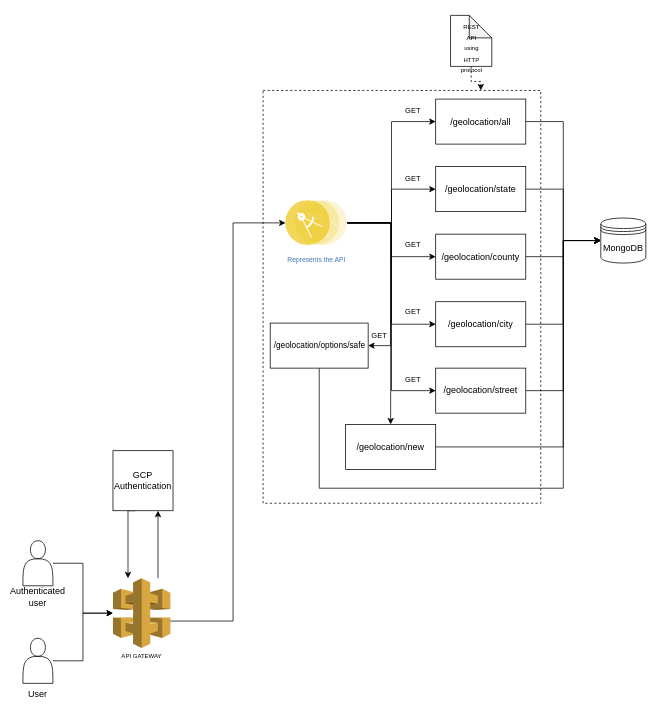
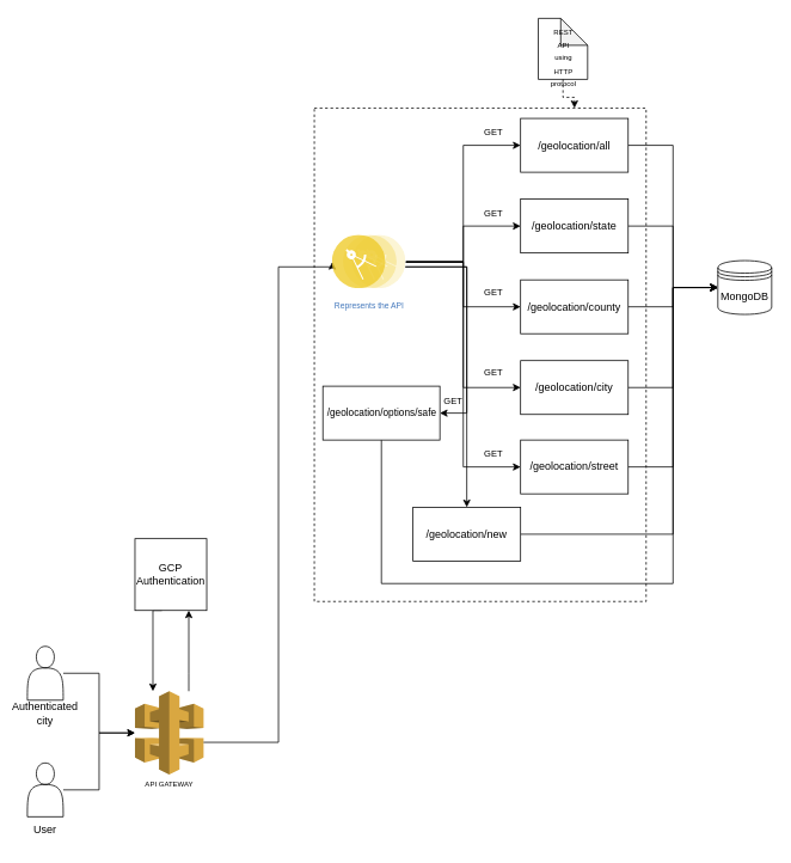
  <mxCell id="0" />
  <mxCell id="1" parent="0" />
  <mxCell id="2" style="edgeStyle=orthogonalEdgeStyle;rounded=0;orthogonalLoop=1;jettySize=auto;html=1;" edge="1" parent="1" source="3" target="6"><mxGeometry relative="1" as="geometry" /></mxCell>
  <mxCell id="3" value="" style="shape=actor;whiteSpace=wrap;html=1;" vertex="1" parent="1"><mxGeometry x="30" y="720" width="40" height="60" as="geometry" /></mxCell>
  <mxCell id="4" value="" style="rounded=0;whiteSpace=wrap;html=1;dashed=1;fillColor=none;" vertex="1" parent="1"><mxGeometry x="350" y="120" width="370" height="550" as="geometry" /></mxCell>
  <mxCell id="5" style="edgeStyle=orthogonalEdgeStyle;rounded=0;orthogonalLoop=1;jettySize=auto;html=1;entryX=0.75;entryY=1;entryDx=0;entryDy=0;" edge="1" parent="1" source="6" target="43"><mxGeometry relative="1" as="geometry"><Array as="points"><mxPoint x="210" y="750" /><mxPoint x="210" y="750" /></Array></mxGeometry></mxCell>
  <mxCell id="6" value="API GATEWAY" style="outlineConnect=0;dashed=0;verticalLabelPosition=bottom;verticalAlign=top;align=center;html=1;shape=mxgraph.aws3.api_gateway;fillColor=#D9A741;gradientColor=none;fontSize=8;" vertex="1" parent="1"><mxGeometry x="150" y="770" width="76.5" height="93" as="geometry" /></mxCell>
  <mxCell id="7" style="edgeStyle=orthogonalEdgeStyle;rounded=0;orthogonalLoop=1;jettySize=auto;html=1;entryX=0;entryY=0.5;entryDx=0;entryDy=0;" edge="1" parent="1" source="6" target="15"><mxGeometry relative="1" as="geometry"><mxPoint x="363" y="296.5" as="targetPoint" /><Array as="points"><mxPoint x="310" y="827" /><mxPoint x="310" y="297" /></Array></mxGeometry></mxCell>
  <mxCell id="8" style="edgeStyle=orthogonalEdgeStyle;rounded=0;orthogonalLoop=1;jettySize=auto;html=1;entryX=0;entryY=0.5;entryDx=0;entryDy=0;" edge="1" parent="1" source="15" target="23"><mxGeometry relative="1" as="geometry" /></mxCell>
  <mxCell id="9" style="edgeStyle=orthogonalEdgeStyle;rounded=0;orthogonalLoop=1;jettySize=auto;html=1;entryX=0;entryY=0.5;entryDx=0;entryDy=0;" edge="1" parent="1" source="15" target="17"><mxGeometry relative="1" as="geometry" /></mxCell>
  <mxCell id="10" style="edgeStyle=orthogonalEdgeStyle;rounded=0;orthogonalLoop=1;jettySize=auto;html=1;entryX=0;entryY=0.5;entryDx=0;entryDy=0;" edge="1" parent="1" source="15" target="21"><mxGeometry relative="1" as="geometry" /></mxCell>
  <mxCell id="11" style="edgeStyle=orthogonalEdgeStyle;rounded=0;orthogonalLoop=1;jettySize=auto;html=1;entryX=0;entryY=0.5;entryDx=0;entryDy=0;" edge="1" parent="1" source="15" target="19"><mxGeometry relative="1" as="geometry" /></mxCell>
  <mxCell id="12" style="edgeStyle=orthogonalEdgeStyle;rounded=0;orthogonalLoop=1;jettySize=auto;html=1;entryX=0;entryY=0.5;entryDx=0;entryDy=0;" edge="1" parent="1" source="15" target="25"><mxGeometry relative="1" as="geometry" /></mxCell>
  <mxCell id="13" style="edgeStyle=orthogonalEdgeStyle;rounded=0;orthogonalLoop=1;jettySize=auto;html=1;" edge="1" parent="1" source="15" target="27"><mxGeometry relative="1" as="geometry"><Array as="points"><mxPoint x="520" y="297" /></Array></mxGeometry></mxCell>
  <mxCell id="14" style="edgeStyle=orthogonalEdgeStyle;rounded=0;orthogonalLoop=1;jettySize=auto;html=1;entryX=1;entryY=0.5;entryDx=0;entryDy=0;" edge="1" parent="1" source="15" target="29"><mxGeometry relative="1" as="geometry"><Array as="points"><mxPoint x="520" y="297" /><mxPoint x="520" y="460" /></Array></mxGeometry></mxCell>
- <mxCell id="15" value="&lt;p style=&quot;text-align: justify; line-height: 0%; font-size: 9px;&quot;&gt;Represents the API&lt;/p&gt;" style="image;aspect=fixed;perimeter=ellipsePerimeter;html=1;align=center;shadow=0;dashed=0;fontColor=#4277BB;labelBackgroundColor=default;fontSize=12;spacingTop=3;image=img/lib/ibm/applications/microservice.svg;" vertex="1" parent="1"><mxGeometry x="380" y="266.5" width="82.2" height="60" as="geometry" /></mxCell>
+ <mxCell id="15" value="&lt;p style=&quot;text-align: justify; line-height: 0%; font-size: 9px;&quot;&gt;Represents the API&lt;/p&gt;" style="image;aspect=fixed;perimeter=ellipsePerimeter;html=1;align=center;shadow=0;dashed=0;fontColor=#4277BB;labelBackgroundColor=default;fontSize=12;spacingTop=3;image=img/lib/ibm/applications/microservice.svg;" vertex="1" parent="1"><mxGeometry x="370" y="261.5" width="82.2" height="60" as="geometry" /></mxCell>
  <mxCell id="16" style="edgeStyle=orthogonalEdgeStyle;rounded=0;orthogonalLoop=1;jettySize=auto;html=1;entryX=0;entryY=0.5;entryDx=0;entryDy=0;" edge="1" parent="1" source="17" target="44"><mxGeometry relative="1" as="geometry" /></mxCell>
  <mxCell id="17" value="/geolocation/all" style="rounded=0;whiteSpace=wrap;html=1;fontSize=12;" vertex="1" parent="1"><mxGeometry x="580" y="131.5" width="120" height="60" as="geometry" /></mxCell>
  <mxCell id="18" style="edgeStyle=orthogonalEdgeStyle;rounded=0;orthogonalLoop=1;jettySize=auto;html=1;entryX=0;entryY=0.5;entryDx=0;entryDy=0;" edge="1" parent="1" source="19" target="44"><mxGeometry relative="1" as="geometry" /></mxCell>
  <mxCell id="19" value="/geolocation/city" style="rounded=0;whiteSpace=wrap;html=1;fontSize=12;" vertex="1" parent="1"><mxGeometry x="580" y="401.5" width="120" height="60" as="geometry" /></mxCell>
  <mxCell id="20" style="edgeStyle=orthogonalEdgeStyle;rounded=0;orthogonalLoop=1;jettySize=auto;html=1;entryX=0;entryY=0.5;entryDx=0;entryDy=0;" edge="1" parent="1" source="21" target="44"><mxGeometry relative="1" as="geometry" /></mxCell>
  <mxCell id="21" value="/geolocation/county" style="rounded=0;whiteSpace=wrap;html=1;fontSize=12;" vertex="1" parent="1"><mxGeometry x="580" y="311.5" width="120" height="60" as="geometry" /></mxCell>
  <mxCell id="22" style="edgeStyle=orthogonalEdgeStyle;rounded=0;orthogonalLoop=1;jettySize=auto;html=1;entryX=0;entryY=0.5;entryDx=0;entryDy=0;" edge="1" parent="1" source="23" target="44"><mxGeometry relative="1" as="geometry" /></mxCell>
  <mxCell id="23" value="/geolocation/state" style="rounded=0;whiteSpace=wrap;html=1;fontSize=12;" vertex="1" parent="1"><mxGeometry x="580" y="221.5" width="120" height="60" as="geometry" /></mxCell>
  <mxCell id="24" style="edgeStyle=orthogonalEdgeStyle;rounded=0;orthogonalLoop=1;jettySize=auto;html=1;entryX=0;entryY=0.5;entryDx=0;entryDy=0;" edge="1" parent="1" source="25" target="44"><mxGeometry relative="1" as="geometry" /></mxCell>
  <mxCell id="25" value="/geolocation/street" style="rounded=0;whiteSpace=wrap;html=1;fontSize=12;" vertex="1" parent="1"><mxGeometry x="580" y="490" width="120" height="60" as="geometry" /></mxCell>
  <mxCell id="26" style="edgeStyle=orthogonalEdgeStyle;rounded=0;orthogonalLoop=1;jettySize=auto;html=1;entryX=0;entryY=0.5;entryDx=0;entryDy=0;" edge="1" parent="1" source="27" target="44"><mxGeometry relative="1" as="geometry"><Array as="points"><mxPoint x="750" y="595" /><mxPoint x="750" y="320" /></Array></mxGeometry></mxCell>
  <mxCell id="27" value="/geolocation/new" style="rounded=0;whiteSpace=wrap;html=1;fontSize=12;" vertex="1" parent="1"><mxGeometry x="460" y="565" width="120" height="60" as="geometry" /></mxCell>
  <mxCell id="28" style="edgeStyle=orthogonalEdgeStyle;rounded=0;orthogonalLoop=1;jettySize=auto;html=1;entryX=0;entryY=0.5;entryDx=0;entryDy=0;" edge="1" parent="1" source="29" target="44"><mxGeometry relative="1" as="geometry"><Array as="points"><mxPoint x="425" y="650" /><mxPoint x="750" y="650" /><mxPoint x="750" y="320" /></Array></mxGeometry></mxCell>
  <mxCell id="29" value="/geolocation/options/safe" style="rounded=0;whiteSpace=wrap;html=1;fontSize=11;" vertex="1" parent="1"><mxGeometry x="359.5" y="430" width="130.5" height="60" as="geometry" /></mxCell>
  <mxCell id="30" value="GET" style="text;html=1;align=center;verticalAlign=middle;whiteSpace=wrap;rounded=0;fontSize=10;" vertex="1" parent="1"><mxGeometry x="520" y="310" width="60" height="30" as="geometry" /></mxCell>
  <mxCell id="31" value="GET" style="text;html=1;align=center;verticalAlign=middle;whiteSpace=wrap;rounded=0;fontSize=10;" vertex="1" parent="1"><mxGeometry x="520" y="131.5" width="60" height="30" as="geometry" /></mxCell>
  <mxCell id="32" value="GET" style="text;html=1;align=center;verticalAlign=middle;whiteSpace=wrap;rounded=0;fontSize=10;" vertex="1" parent="1"><mxGeometry x="520" y="221.5" width="60" height="30" as="geometry" /></mxCell>
  <mxCell id="33" value="GET" style="text;html=1;align=center;verticalAlign=middle;whiteSpace=wrap;rounded=0;fontSize=10;" vertex="1" parent="1"><mxGeometry x="520" y="490" width="60" height="30" as="geometry" /></mxCell>
  <mxCell id="34" value="GET" style="text;html=1;align=center;verticalAlign=middle;whiteSpace=wrap;rounded=0;fontSize=10;" vertex="1" parent="1"><mxGeometry x="520" y="400" width="60" height="30" as="geometry" /></mxCell>
  <mxCell id="35" value="GET" style="text;html=1;align=center;verticalAlign=middle;whiteSpace=wrap;rounded=0;fontSize=10;" vertex="1" parent="1"><mxGeometry x="480" y="431.5" width="50" height="30" as="geometry" /></mxCell>
  <mxCell id="36" value="&lt;font style=&quot;font-size: 8px;&quot;&gt;REST API using HTTP protocol&lt;/font&gt;" style="shape=note;whiteSpace=wrap;html=1;backgroundOutline=1;darkOpacity=0.05;spacing=13;spacingBottom=-17;spacingRight=-1;" vertex="1" parent="1"><mxGeometry x="599.75" y="20" width="55" height="68" as="geometry" /></mxCell>
  <mxCell id="37" style="edgeStyle=orthogonalEdgeStyle;rounded=0;orthogonalLoop=1;jettySize=auto;html=1;entryX=0.784;entryY=0;entryDx=0;entryDy=0;entryPerimeter=0;dashed=1;" edge="1" parent="1" source="36" target="4"><mxGeometry relative="1" as="geometry" /></mxCell>
  <mxCell id="38" style="edgeStyle=orthogonalEdgeStyle;rounded=0;orthogonalLoop=1;jettySize=auto;html=1;" edge="1" parent="1" source="39" target="6"><mxGeometry relative="1" as="geometry" /></mxCell>
  <mxCell id="39" value="" style="shape=actor;whiteSpace=wrap;html=1;" vertex="1" parent="1"><mxGeometry x="30" y="850" width="40" height="60" as="geometry" /></mxCell>
- <mxCell id="40" value="Authenticated user" style="text;html=1;align=center;verticalAlign=middle;whiteSpace=wrap;rounded=0;" vertex="1" parent="1"><mxGeometry x="20" y="780" width="60" height="30" as="geometry" /></mxCell>
+ <mxCell id="40" value="Authenticated city" style="text;html=1;align=center;verticalAlign=middle;whiteSpace=wrap;rounded=0;" vertex="1" parent="1"><mxGeometry x="20" y="780" width="60" height="30" as="geometry" /></mxCell>
  <mxCell id="41" value="User" style="text;html=1;align=center;verticalAlign=middle;whiteSpace=wrap;rounded=0;" vertex="1" parent="1"><mxGeometry x="20" y="910" width="60" height="30" as="geometry" /></mxCell>
  <mxCell id="42" style="edgeStyle=orthogonalEdgeStyle;rounded=0;orthogonalLoop=1;jettySize=auto;html=1;" edge="1" parent="1"><mxGeometry relative="1" as="geometry"><mxPoint x="180.004" y="680" as="sourcePoint" /><mxPoint x="170.004" y="770" as="targetPoint" /><Array as="points"><mxPoint x="170" y="680" /></Array></mxGeometry></mxCell>
  <mxCell id="43" value="GCP Authentication" style="whiteSpace=wrap;html=1;aspect=fixed;" vertex="1" parent="1"><mxGeometry x="150" y="600" width="80" height="80" as="geometry" /></mxCell>
  <mxCell id="44" value="MongoDB" style="shape=datastore;whiteSpace=wrap;html=1;" vertex="1" parent="1"><mxGeometry x="800" y="290" width="60" height="60" as="geometry" /></mxCell>
